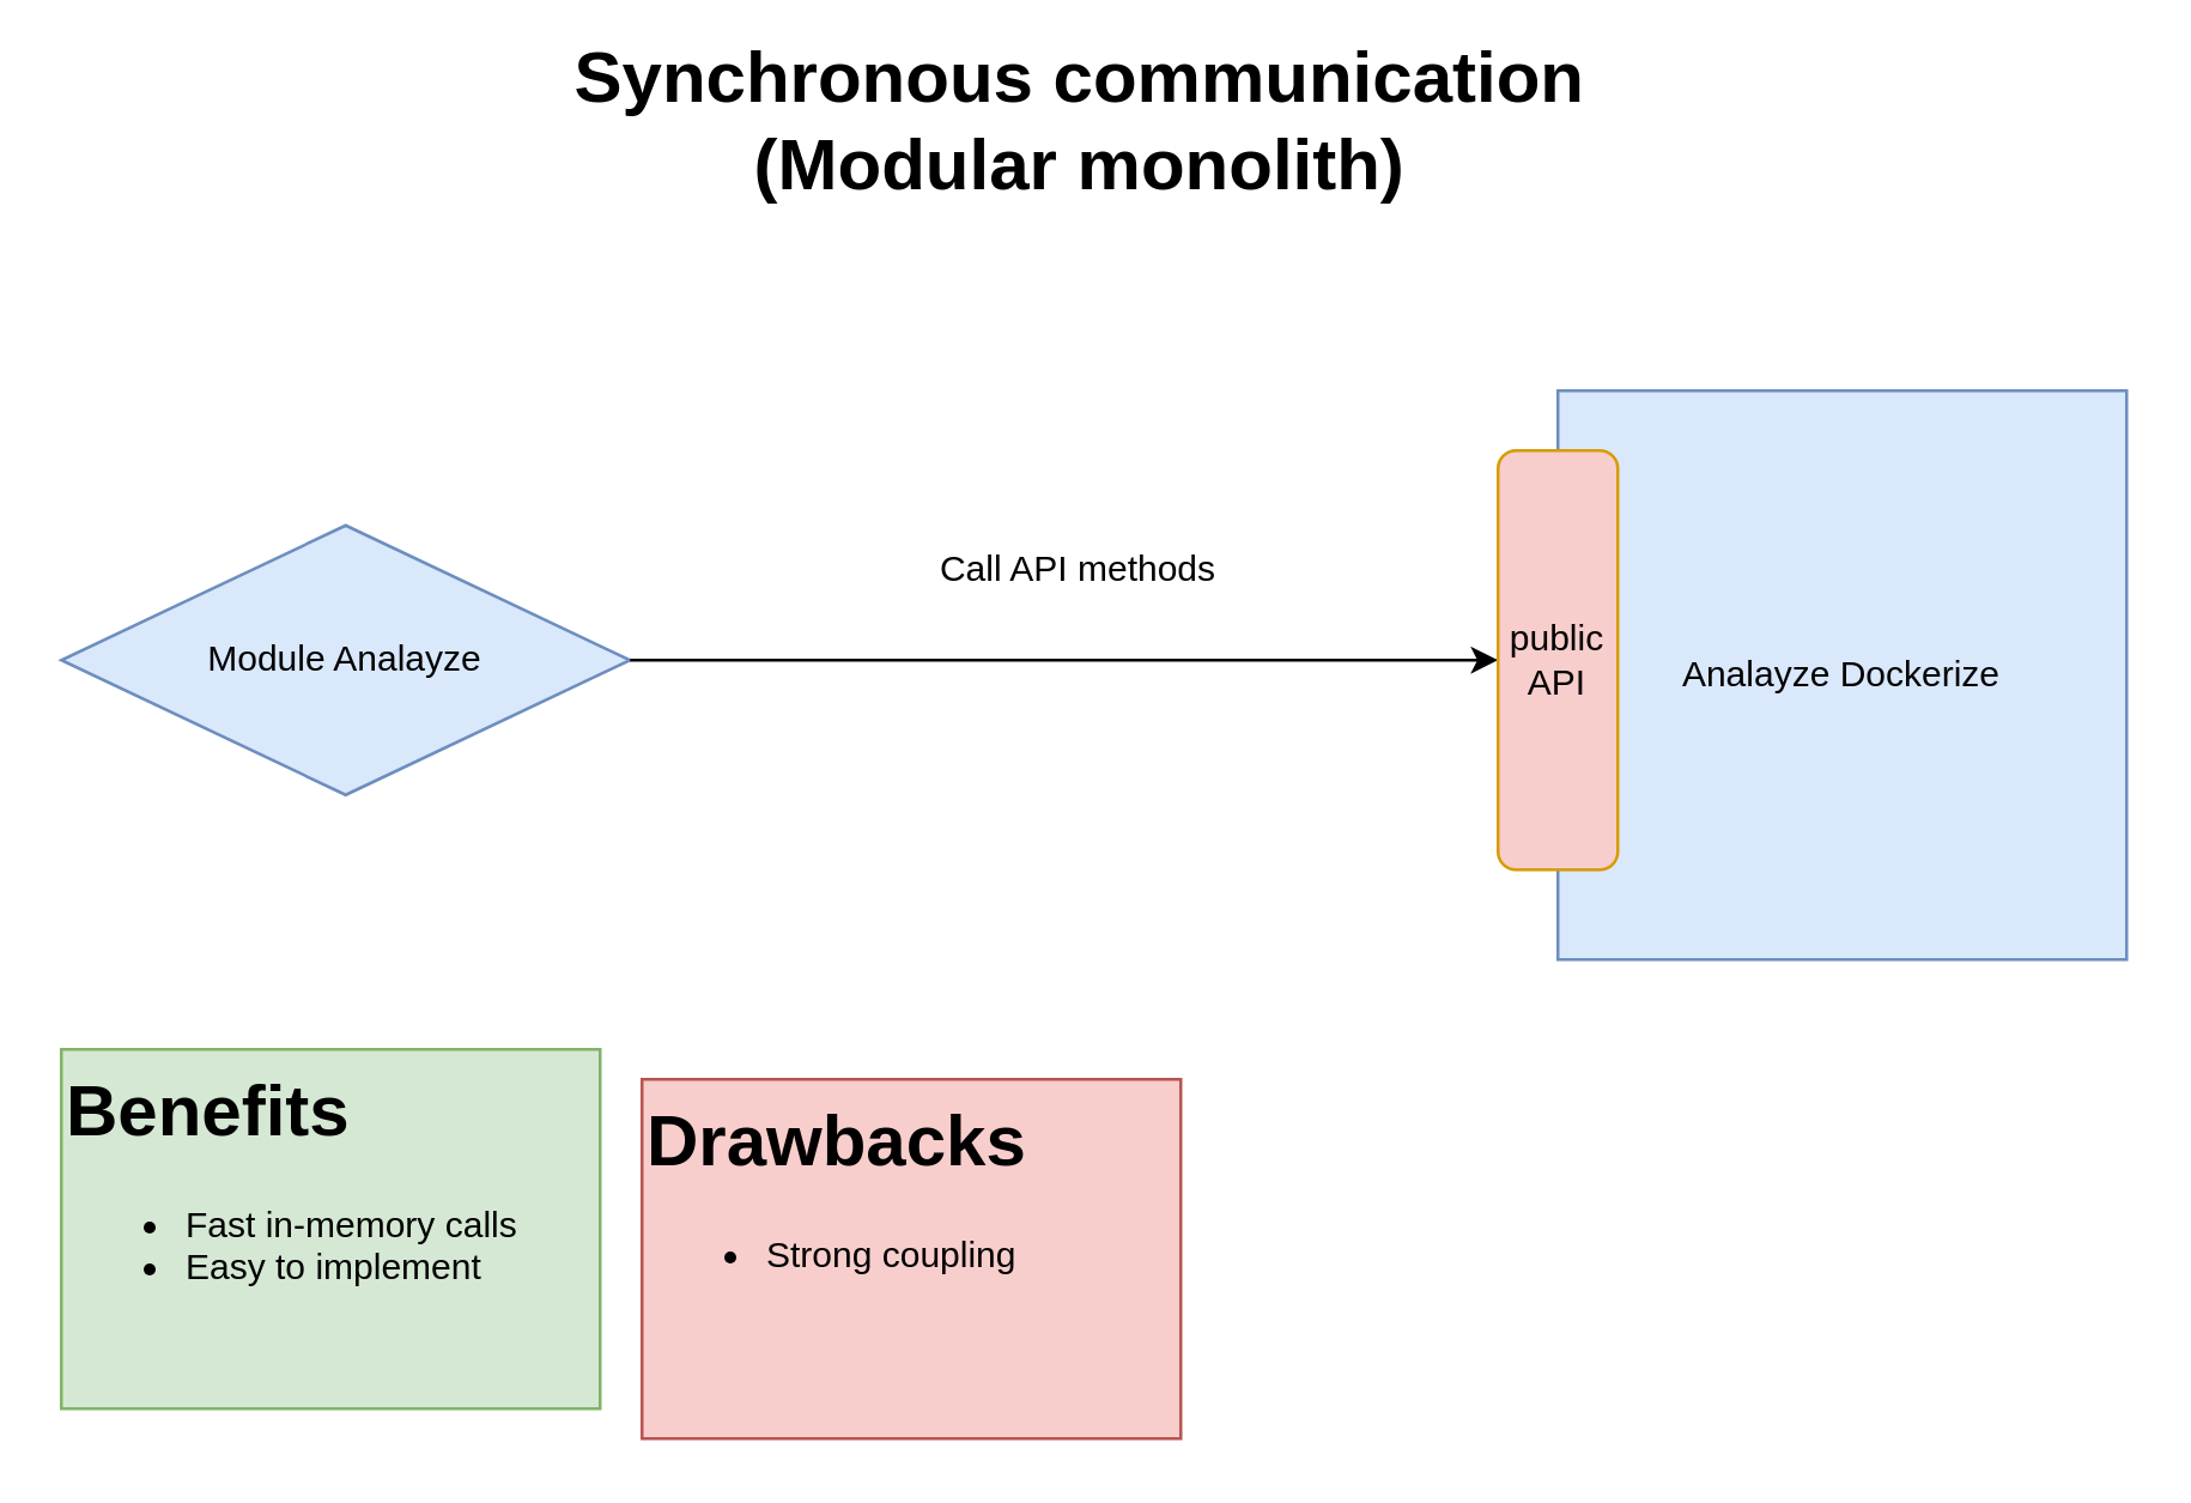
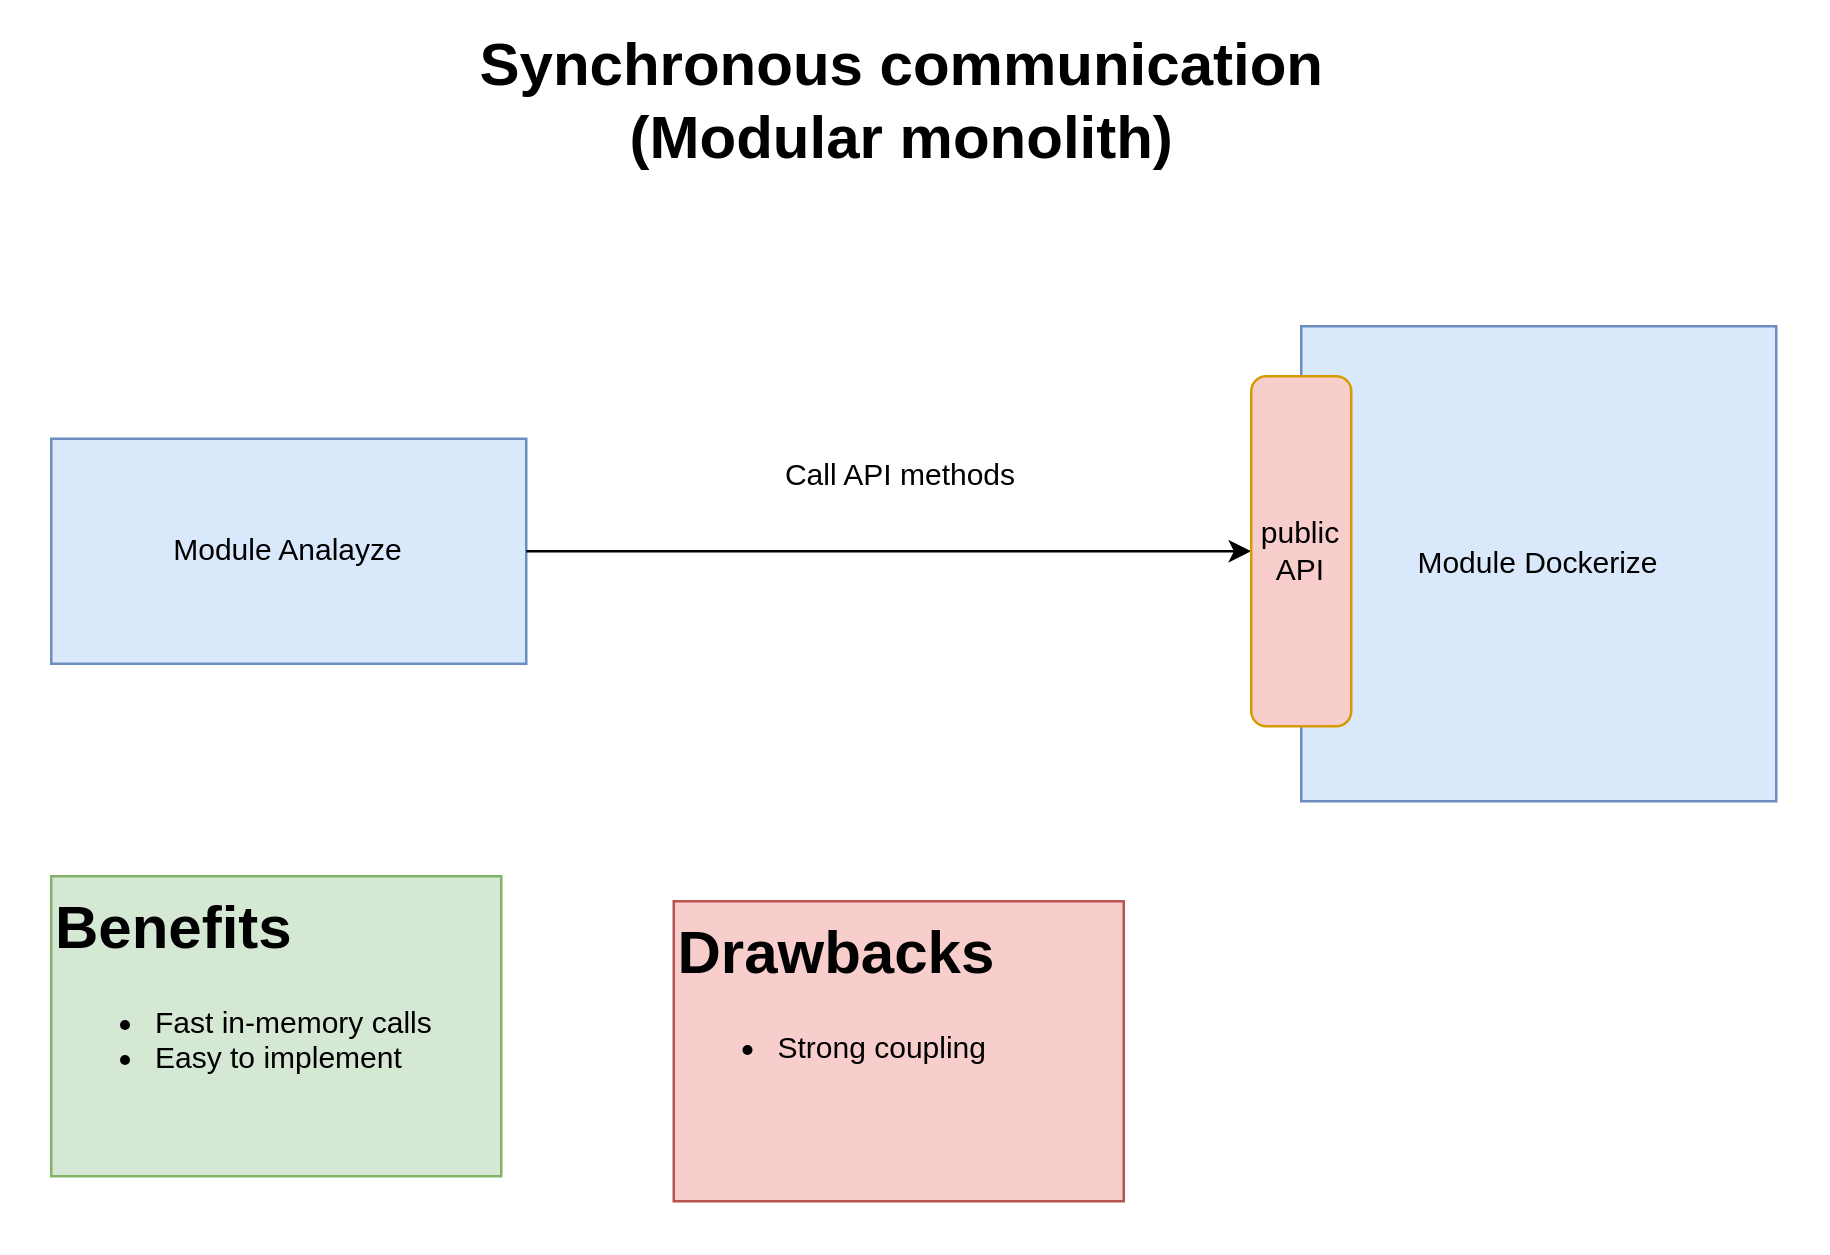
  <mxCell id="0" />
  <mxCell id="1" parent="0" />
- <mxCell id="2" value="Module Analayze" style="rhombus;whiteSpace=wrap;html=1;fillColor=#dae8fc;strokeColor=#6c8ebf;" parent="1" vertex="1"><mxGeometry x="20" y="175" width="190" height="90" as="geometry" /></mxCell>
- <mxCell id="3" value="Analayze Dockerize" style="rounded=0;whiteSpace=wrap;html=1;fillColor=#dae8fc;strokeColor=#6c8ebf;" parent="1" vertex="1"><mxGeometry x="520" y="130" width="190" height="190" as="geometry" /></mxCell>
+ <mxCell id="2" value="Module Analayze" style="rounded=0;whiteSpace=wrap;html=1;fillColor=#dae8fc;strokeColor=#6c8ebf;" parent="1" vertex="1"><mxGeometry x="20" y="175" width="190" height="90" as="geometry" /></mxCell>
+ <mxCell id="3" value="Module Dockerize" style="rounded=0;whiteSpace=wrap;html=1;fillColor=#dae8fc;strokeColor=#6c8ebf;" parent="1" vertex="1"><mxGeometry x="520" y="130" width="190" height="190" as="geometry" /></mxCell>
  <mxCell id="4" value="" style="endArrow=classic;html=1;rounded=0;exitX=1;exitY=0.5;exitDx=0;exitDy=0;entryX=0;entryY=0.5;entryDx=0;entryDy=0;" parent="1" source="2" target="5" edge="1"><mxGeometry width="50" height="50" relative="1" as="geometry"><mxPoint x="370" y="250" as="sourcePoint" /><mxPoint x="420" y="225" as="targetPoint" /></mxGeometry></mxCell>
  <mxCell id="5" value="public API" style="rounded=1;whiteSpace=wrap;html=1;fillColor=#f8cecc;strokeColor=#d79b00;" parent="1" vertex="1"><mxGeometry x="500" y="150" width="40" height="140" as="geometry" /></mxCell>
  <mxCell id="6" value="Call API methods" style="text;html=1;align=center;verticalAlign=middle;whiteSpace=wrap;rounded=0;" parent="1" vertex="1"><mxGeometry x="310" y="175" width="100" height="30" as="geometry" /></mxCell>
  <mxCell id="7" value="&lt;h1 style=&quot;margin-top: 0px;&quot;&gt;Benefits&lt;/h1&gt;&lt;p&gt;&lt;/p&gt;&lt;ul&gt;&lt;li&gt;Fast in-memory calls&lt;/li&gt;&lt;li&gt;Easy to implement&lt;/li&gt;&lt;/ul&gt;&lt;p&gt;&lt;/p&gt;" style="text;html=1;whiteSpace=wrap;overflow=hidden;rounded=0;fillColor=#d5e8d4;strokeColor=#82b366;" parent="1" vertex="1"><mxGeometry x="20" y="350" width="180" height="120" as="geometry" /></mxCell>
- <mxCell id="8" value="&lt;h1 style=&quot;margin-top: 0px;&quot;&gt;Drawbacks&lt;/h1&gt;&lt;p&gt;&lt;/p&gt;&lt;ul&gt;&lt;li&gt;Strong coupling&lt;/li&gt;&lt;/ul&gt;&lt;p&gt;&lt;/p&gt;" style="text;html=1;whiteSpace=wrap;overflow=hidden;rounded=0;fillColor=#f8cecc;strokeColor=#b85450;" parent="1" vertex="1"><mxGeometry x="214" y="360" width="180" height="120" as="geometry" /></mxCell>
+ <mxCell id="8" value="&lt;h1 style=&quot;margin-top: 0px;&quot;&gt;Drawbacks&lt;/h1&gt;&lt;p&gt;&lt;/p&gt;&lt;ul&gt;&lt;li&gt;Strong coupling&lt;/li&gt;&lt;/ul&gt;&lt;p&gt;&lt;/p&gt;" style="text;html=1;whiteSpace=wrap;overflow=hidden;rounded=0;fillColor=#f8cecc;strokeColor=#b85450;" parent="1" vertex="1"><mxGeometry x="269" y="360" width="180" height="120" as="geometry" /></mxCell>
  <mxCell id="9" value="Synchronous communication&lt;div&gt;(Modular monolith)&lt;/div&gt;" style="text;strokeColor=none;fillColor=none;html=1;fontSize=24;fontStyle=1;verticalAlign=middle;align=center;" vertex="1" parent="1"><mxGeometry x="310" y="20" width="100" height="40" as="geometry" /></mxCell>
